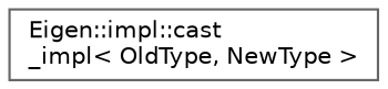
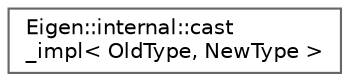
  digraph {
    rankdir=TB
-   n1 [color=grey40 fillcolor=white fontname=Helvetica fontsize=10 height=0.2 label="Eigen::impl::cast\l_impl\< OldType, NewType \>" shape=box style=filled width=0.4]
+   n1 [color=grey40 fillcolor=white fontname=Helvetica fontsize=10 height=0.2 label="Eigen::internal::cast\l_impl\< OldType, NewType \>" shape=box style=filled width=0.4]
  }
